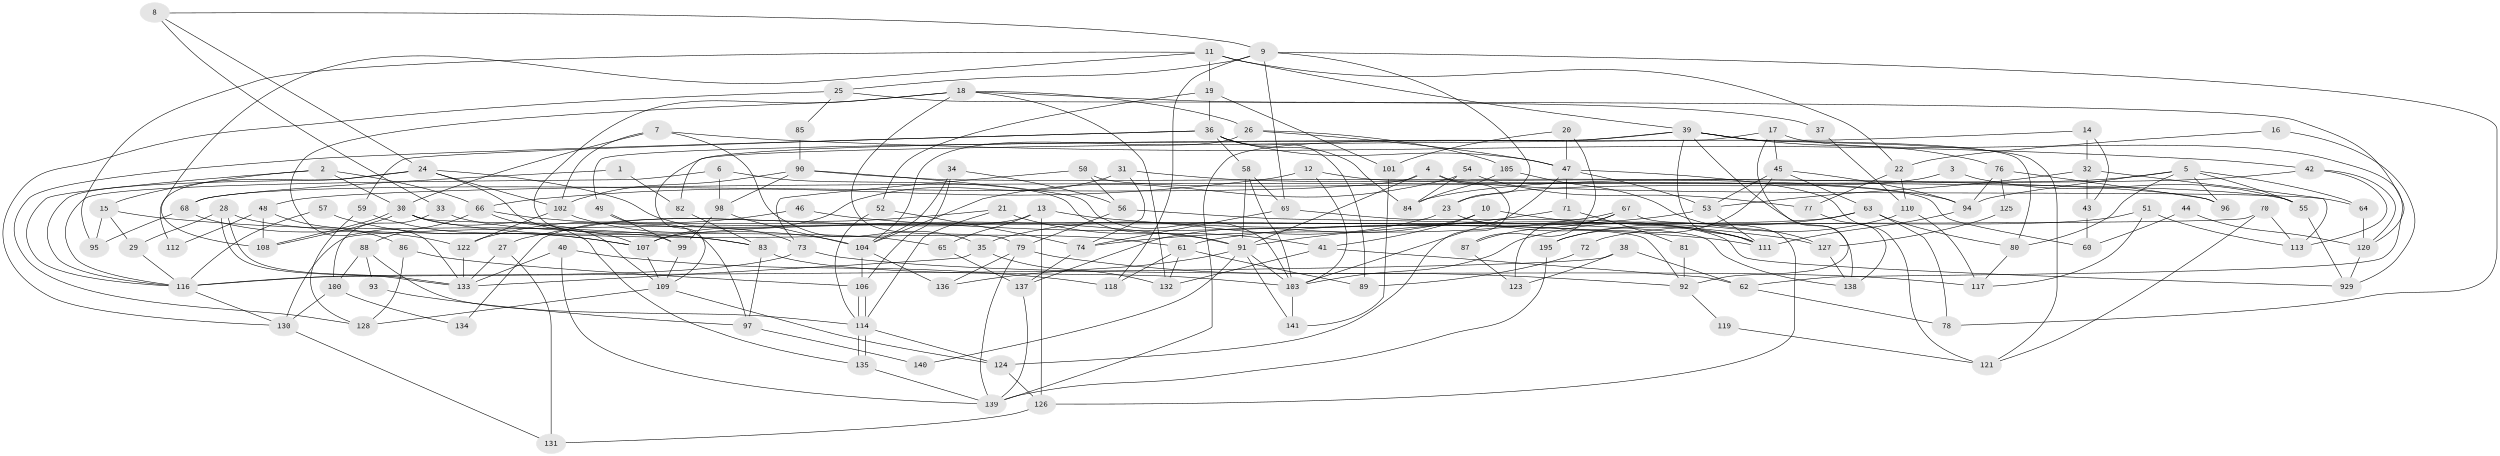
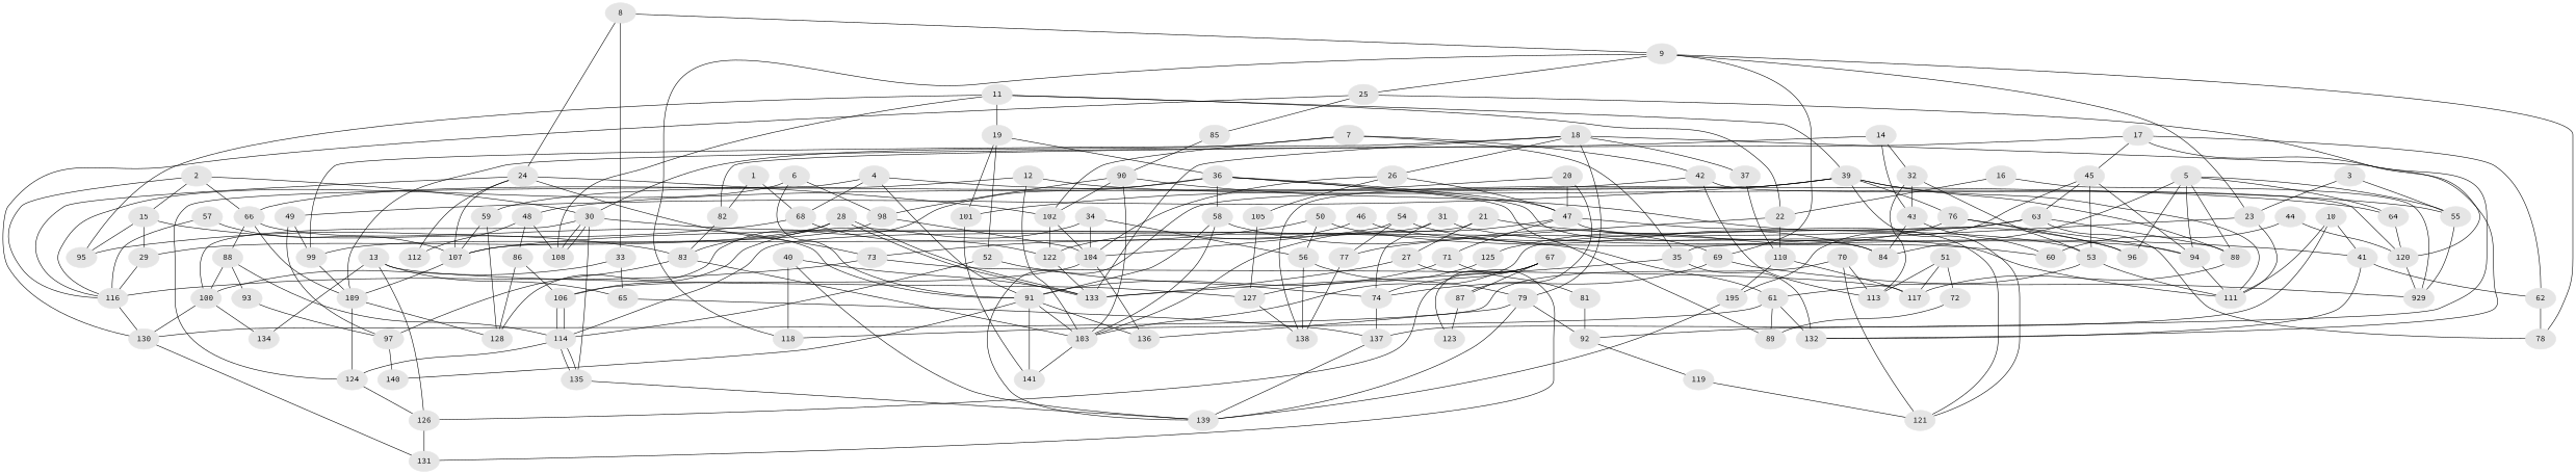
  graph {
    fontname="Source Code Pro"
    node [color=gray90 fontname="Source Code Pro" style=filled]
    edge [fontname="Source Code Pro"]
    1
    68
    82
    95
    122
    83
    2
    15
    30
    66
    116
    29
    108
    61
    100
    135
    91
    109
    88
    130
    3
    23
    55
    35
    111
    n26 [label=929]
    4
    64
    124
    120
    103
    136
    140
    141
    126
    5
    80
    84
    94
    96
    117
    6
    98
    99
    104
    7
    42
    102
    132
    133
    113
    48
    8
    9
    24
    33
    25
    69
    78
    118
    73
    107
    112
    65
    85
    74
    10
    41
    137
    62
    139
    11
    19
    22
    39
    36
    52
    101
    77
    110
    49
    76
    121
    138
    12
    13
    127
    134
    131
    14
    32
    43
    53
    60
    128
    97
    16
    17
    45
    92
    63
    n102 [label=195]
    119
    18
    26
    37
    79
    47
    105
    58
    59
    89
    114
    20
    87
    71
    123
    21
    27
    90
    106
    28
    31
    34
    56
-   38
    125
    40
    86
    44
    46
    81
    50
    51
    72
    54
    57
    93
    67
    70
    1 -- 68
    1 -- 82
    68 -- 95
    68 -- 122
    82 -- 83
    122 -- 133
    83 -- 103
    83 -- 97
    2 -- 15
    2 -- 30
    2 -- 66
    2 -- 116
    15 -- 95
    15 -- 83
    15 -- 29
    30 -- 108
    30 -- 108
    30 -- 61
-   30 -- 92
+   30 -- 100
    30 -- 135
    66 -- 91
    66 -- 109
    66 -- 88
    116 -- 130
    29 -- 116
    61 -- 132
    61 -- 118
    61 -- 89
    100 -- 130
    100 -- 134
    135 -- 139
    91 -- 103
    91 -- 136
    91 -- 140
    91 -- 141
    109 -- 124
    109 -- 128
    88 -- 100
    88 -- 114
    88 -- 93
    130 -- 131
    3 -- 23
    3 -- 55
    23 -- 35
    23 -- 111
    55 -- n26
    35 -- 132
    35 -- 133
    4 -- 68
    4 -- 91
    4 -- 64
    4 -- 124
    64 -- 120
    124 -- 126
    120 -- n26
    103 -- 141
    126 -- 131
    5 -- 55
    5 -- 64
    5 -- 80
    5 -- 84
    5 -- 94
    5 -- 96
    80 -- 117
    94 -- 111
    6 -- 116
    6 -- 91
    6 -- 98
    98 -- 99
    98 -- 104
    99 -- 109
    104 -- 136
    104 -- 106
    7 -- 30
    7 -- 35
    7 -- 42
    7 -- 102
    42 -- 120
    42 -- 113
    42 -- 48
    102 -- 122
    102 -- 104
    48 -- 108
    48 -- 112
    48 -- 86
    8 -- 9
    8 -- 24
    8 -- 33
    9 -- 23
    9 -- 25
    9 -- 69
    9 -- 78
    9 -- 118
    24 -- 116
    24 -- 102
    24 -- 73
    24 -- 107
    24 -- 112
    33 -- 100
    33 -- 65
    25 -- 130
    25 -- 120
    25 -- 85
    69 -- n26
    69 -- 74
    73 -- 116
    73 -- 117
    107 -- 109
    65 -- 137
    85 -- 90
    74 -- 137
    10 -- 111
    10 -- 41
    10 -- 137
    41 -- 132
    41 -- 62
    137 -- 139
    62 -- 78
    11 -- 95
    11 -- 108
    11 -- 19
    11 -- 22
    11 -- 39
    19 -- 36
    19 -- 52
    19 -- 101
    22 -- 77
    22 -- 110
    39 -- 111
    39 -- 80
    39 -- 139
    39 -- 49
    39 -- 76
    39 -- 121
    39 -- 138
    36 -- 84
    36 -- 128
    36 -- 47
    36 -- 58
    36 -- 59
    36 -- 89
    52 -- 74
    52 -- 114
    101 -- 141
    77 -- 138
    110 -- 117
    110 -- n102
    49 -- 99
    49 -- 97
    76 -- 94
    76 -- 96
    76 -- 125
    12 -- 66
    12 -- 55
    12 -- 103
    13 -- 126
    13 -- 65
    13 -- 127
    13 -- 134
    127 -- 138
    14 -- 109
    14 -- 32
    14 -- 43
    32 -- 113
    32 -- 43
    32 -- 53
-   105 -- 84
+   43 -- 84
    43 -- 60
    53 -- 61
    53 -- 111
    97 -- 140
    16 -- n26
    16 -- 22
    17 -- 82
    17 -- 62
    17 -- 45
    17 -- 92
    45 -- 94
    45 -- 53
    45 -- 63
    45 -- n102
    92 -- 119
    63 -- 103
    63 -- 80
    63 -- 78
    63 -- 107
    n102 -- 139
    119 -- 121
    18 -- 99
    18 -- 132
    18 -- 133
    18 -- 26
    18 -- 37
    18 -- 79
    26 -- 104
    26 -- 47
    26 -- 105
    37 -- 110
    79 -- 136
    79 -- 139
    79 -- 92
    47 -- 103
    47 -- 121
    47 -- 53
    47 -- 71
    105 -- 127
    58 -- 91
    58 -- 103
    58 -- 69
    59 -- 107
    59 -- 128
    114 -- 135
    114 -- 135
    114 -- 124
    20 -- 101
    20 -- 47
    20 -- 87
    87 -- 123
    71 -- 91
    71 -- 81
    21 -- 41
    21 -- 114
    21 -- 27
    27 -- 133
    27 -- 131
    90 -- 103
    90 -- 96
    90 -- 98
    90 -- 102
    106 -- 114
    106 -- 114
    28 -- 83
    28 -- 29
    28 -- 133
    28 -- 133
    31 -- 94
    31 -- 107
    31 -- 74
    34 -- 104
    34 -- 106
    34 -- 56
    56 -- 138
    56 -- 79
-   38 -- 116
-   38 -- 62
-   38 -- 123
    125 -- 127
    40 -- 133
    40 -- 118
    40 -- 139
    86 -- 128
    86 -- 106
    44 -- 120
    44 -- 60
    46 -- 122
    46 -- 111
    81 -- 92
    50 -- 73
    50 -- 60
    50 -- 56
    51 -- 117
    51 -- 113
    51 -- 72
    72 -- 89
    54 -- 84
    54 -- 104
    54 -- 77
    57 -- 116
    57 -- 107
    93 -- 97
    67 -- 126
    67 -- 74
    67 -- 87
    67 -- 123
    70 -- 130
    70 -- 113
    70 -- 121
  }
